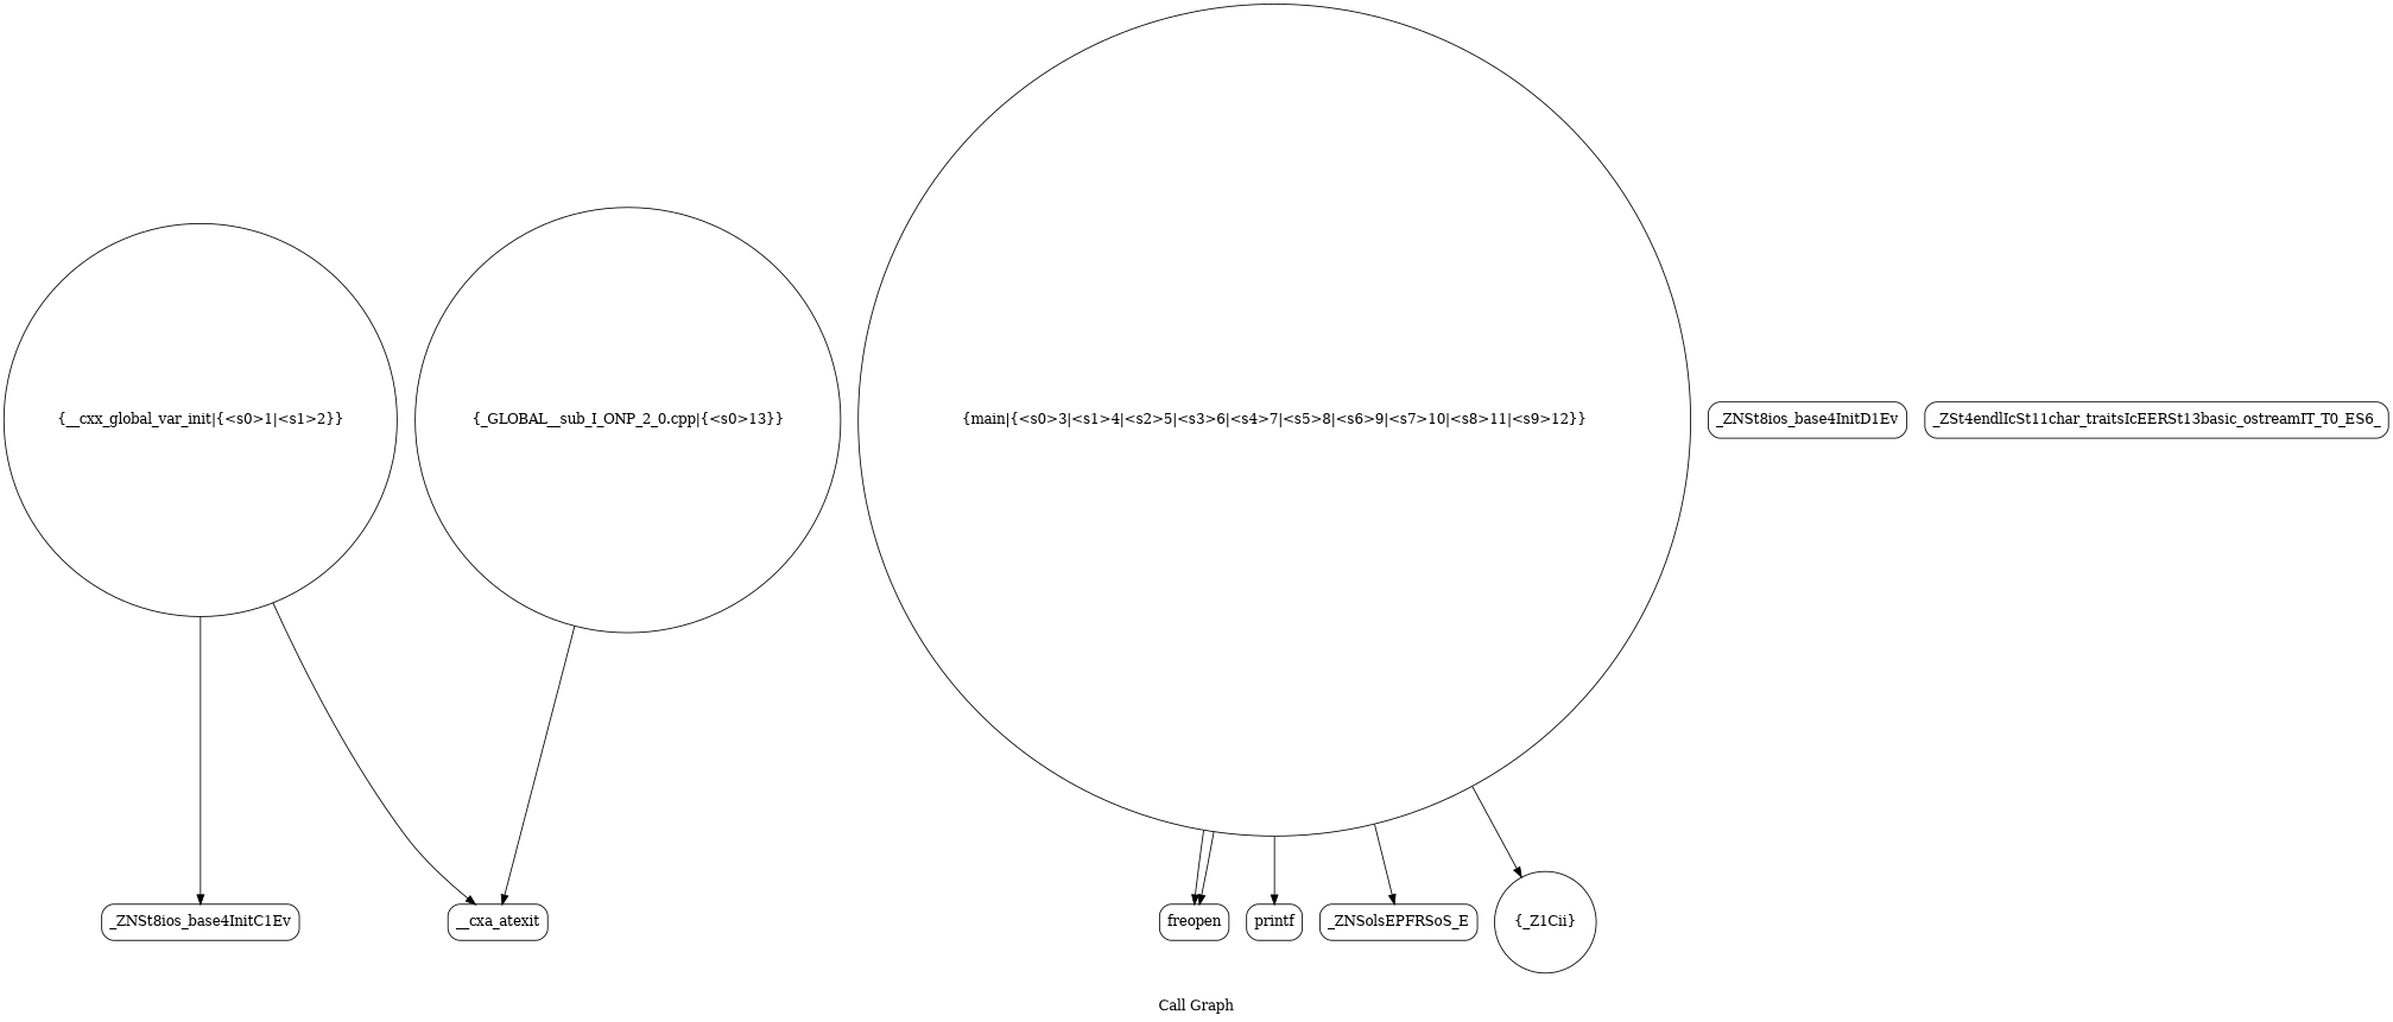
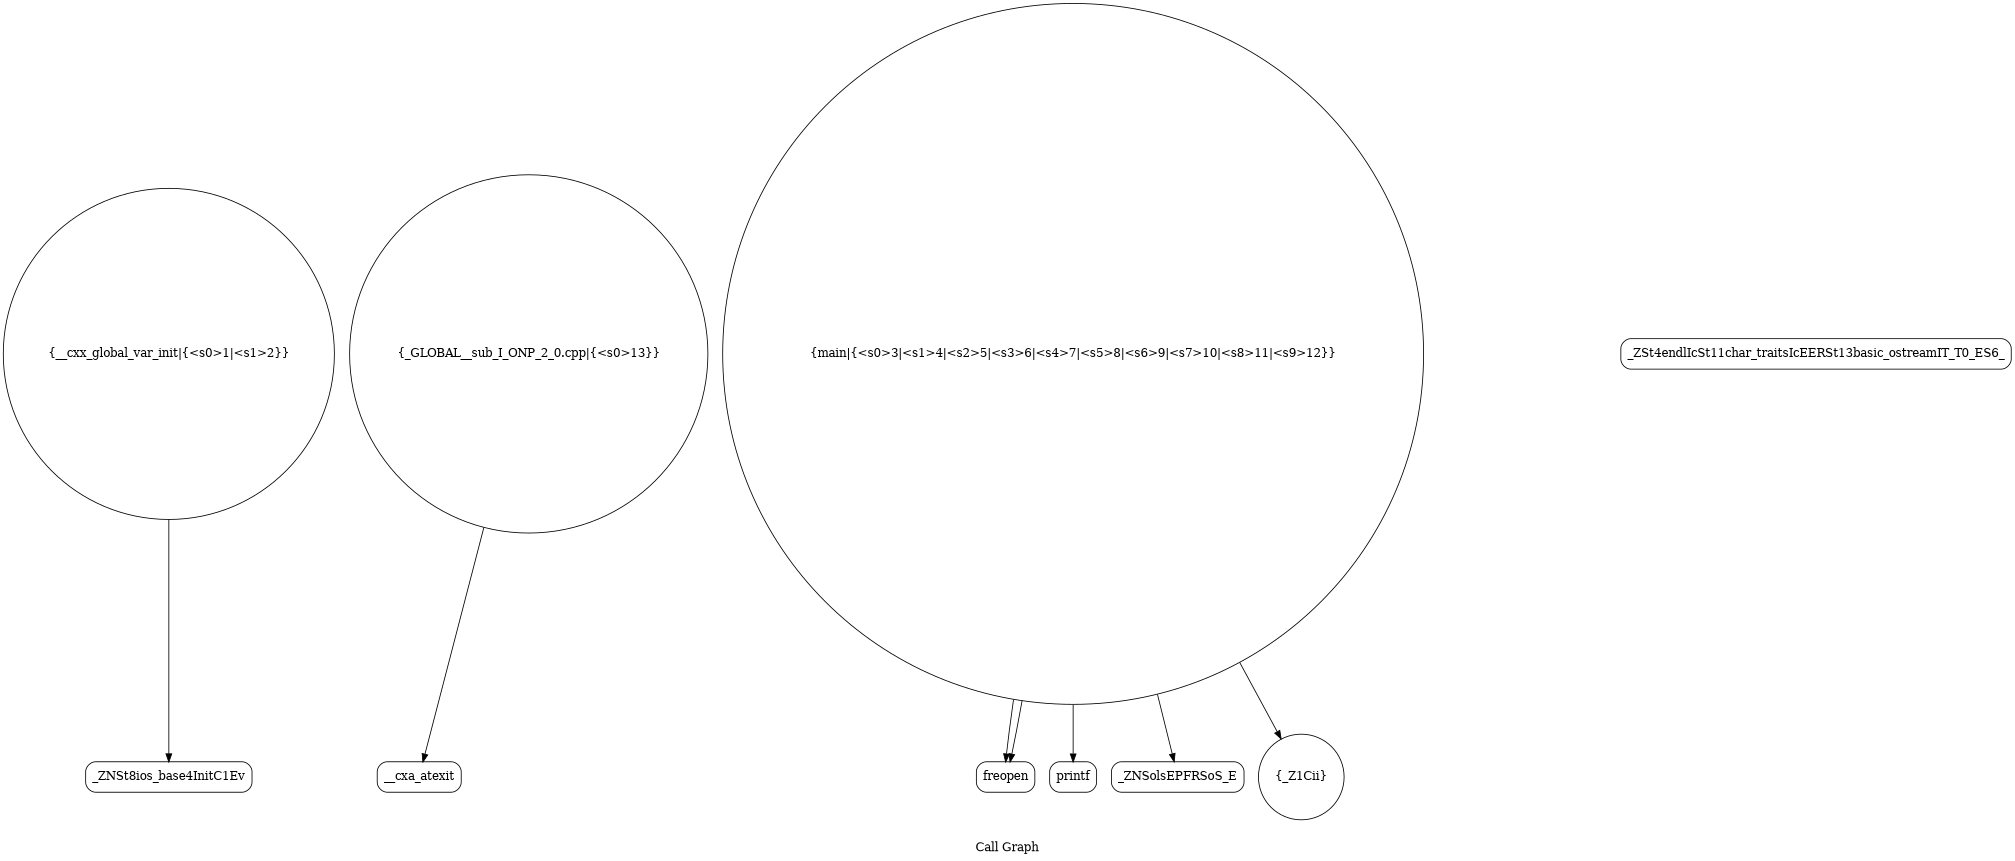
  digraph {
    label="Call Graph"
    node [shape=Mrecord]
    edge [color=black tailport=s0]
    n1 [label="{__cxx_global_var_init|{<s0>1|<s1>2}}" shape=circle]
    n2 [label="{_ZNSt8ios_base4InitC1Ev}"]
    n3 [label="{__cxa_atexit}"]
    n4 [label="{freopen}"]
-   n5 [label="{_ZNSt8ios_base4InitD1Ev}"]
    n6 [label="{printf}"]
    n7 [label="{_ZNSolsEPFRSoS_E}"]
    n8 [label="{main|{<s0>3|<s1>4|<s2>5|<s3>6|<s4>7|<s5>8|<s6>9|<s7>10|<s8>11|<s9>12}}" shape=circle]
    n9 [label="{_Z1Cii}" shape=circle]
    n10 [label="{_GLOBAL__sub_I_ONP_2_0.cpp|{<s0>13}}" shape=circle]
    n11 [label="{_ZSt4endlIcSt11char_traitsIcEERSt13basic_ostreamIT_T0_ES6_}"]
    n1 -> n2
-   n1 -> n3 [tailport=s1]
    n8 -> n4 [tailport=s1]
    n8 -> n4 [tailport=s2]
    n8 -> n6 [tailport=s7]
    n8 -> n7 [tailport=s9]
    n8 -> n9 [tailport=s5]
    n10 -> n3
  }
